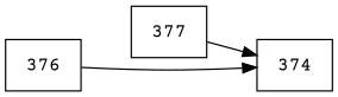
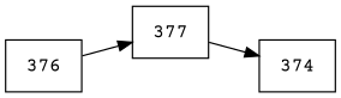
  digraph {
    fontname="Courier Prime"
    rankdir=LR
    node [fontname="Courier Prime" shape=record]
    edge [fontname="Courier Prime"]
    n1 [label="{376}"]
    n2 [label="{377}"]
    n3 [label="{374}"]
-   n1 -> n3
+   n1 -> n2
    n2 -> n3
  }
